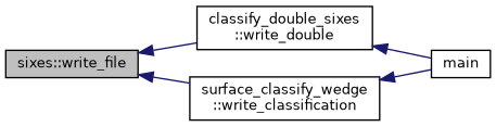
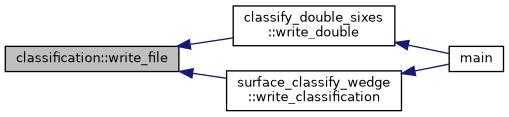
  digraph {
    rankdir=LR
    node [color=black fillcolor=white fontname=Helvetica fontsize=10 shape=record style=filled]
    edge [color=midnightblue dir=back fontname=Helvetica fontsize=10 labelfontname=Helvetica labelfontsize=10 style=solid]
-   n1 [fillcolor=grey75 fontcolor=black height=0.2 label="sixes::write_file" width=0.4]
+   n1 [fillcolor=grey75 fontcolor=black height=0.2 label="classification::write_file" width=0.4]
    n2 [height=0.2 label="classify_double_sixes\l::write_double" width=0.4]
    n3 [height=0.2 label="surface_classify_wedge\l::write_classification" width=0.4]
    n4 [height=0.2 label=main width=0.4]
    n1 -> n2
    n1 -> n3
    n2 -> n4
    n3 -> n4
  }
